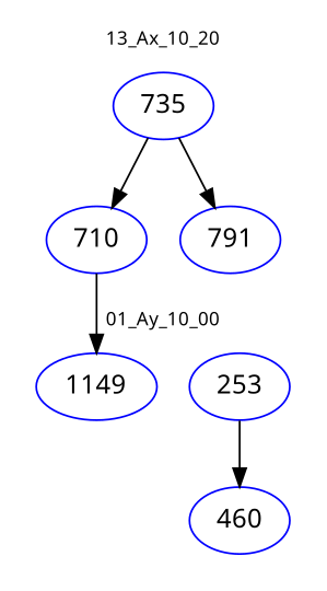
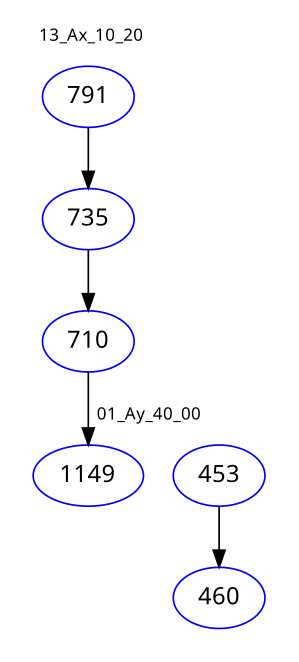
  digraph {
    fontname="Noto Sans"
    node [color=blue fontname="Noto Sans"]
    edge [color=black fontname="Noto Sans"]
-   n1 [label=253]
+   n1 [label=453]
    n2 [label=1149]
    n3 [label=460]
    n4 [label=735]
    n5 [label=710]
    n6 [label=791]
    subgraph cluster_1 {
      color=white
      fontsize=10
-     label="01_Ay_10_00"
+     label="01_Ay_40_00"
      n1
      n2
      n3
    }
    subgraph cluster_2 {
      color=white
      fontsize=10
      label="13_Ax_10_20"
      n4
      n5
      n6
    }
    n1 -> n3
    n4 -> n5
-   n4 -> n6
+   n6 -> n4
    n5 -> n2
  }
